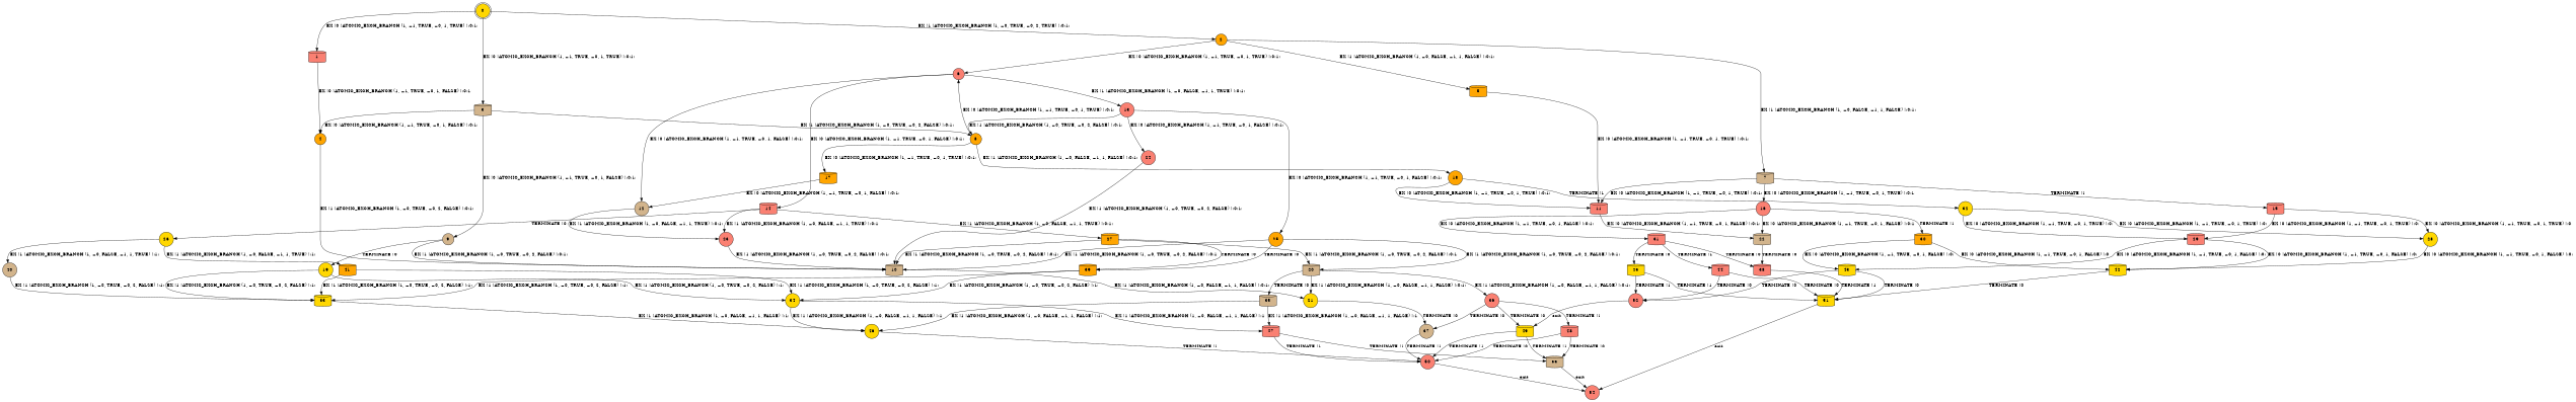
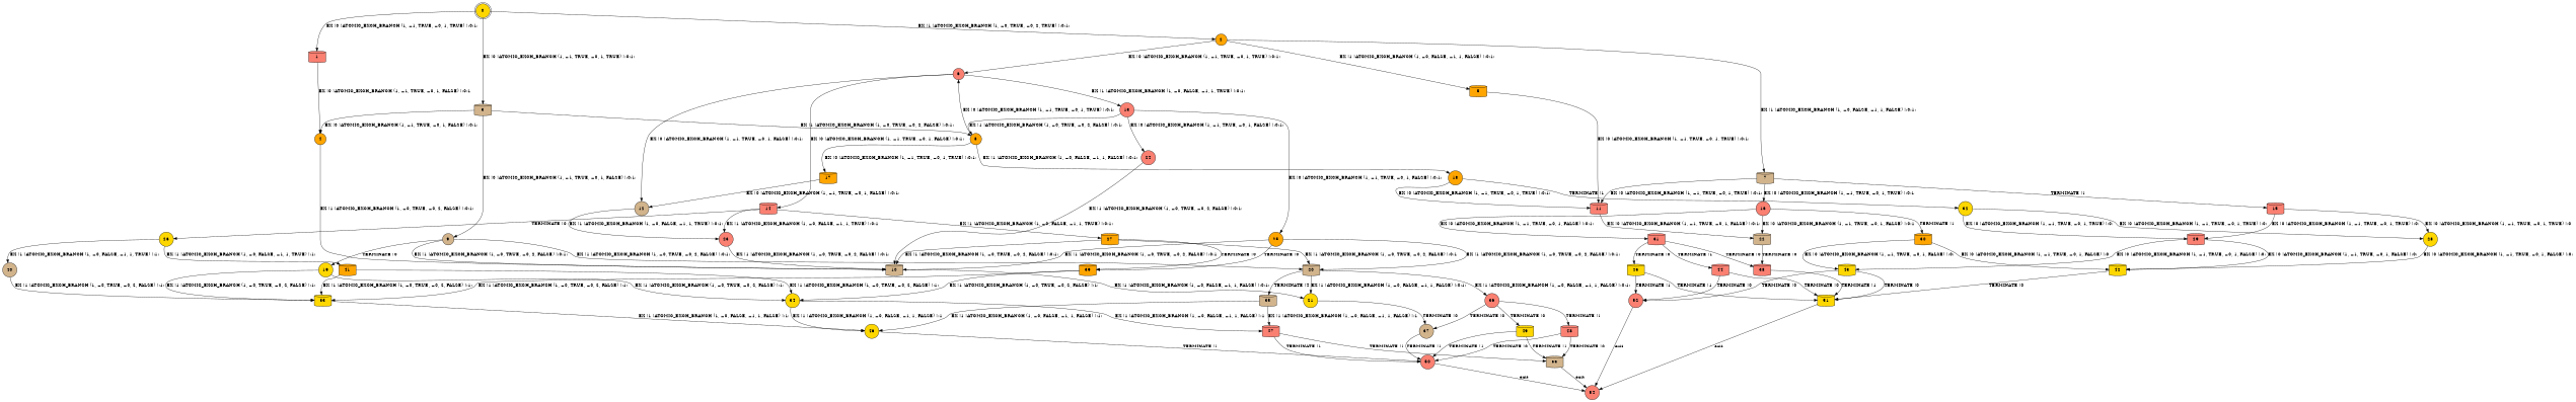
  digraph {
    node [fillcolor=salmon shape=cylinder style=filled]
    0 [fillcolor=gold peripheries=2 shape=circle]
    1
    2 [fillcolor=orange shape=circle]
    3 [fillcolor=tan]
    4 [fillcolor=orange shape=circle]
    5 [fillcolor=orange]
    6 [shape=circle]
    7 [fillcolor=tan]
    8 [fillcolor=orange shape=circle]
    9 [fillcolor=tan shape=circle]
    10 [fillcolor=tan]
    11
    12 [fillcolor=tan shape=circle]
    13 [shape=circle]
    14
    15
    16 [shape=circle]
    17 [fillcolor=orange]
    18 [fillcolor=orange shape=circle]
    19 [fillcolor=gold shape=circle]
    20 [fillcolor=tan]
    21 [fillcolor=gold shape=circle]
    22 [fillcolor=tan]
    23 [shape=circle]
    24 [shape=circle]
    25 [fillcolor=orange shape=circle]
    26 [fillcolor=gold shape=circle]
    27 [fillcolor=orange]
    28 [fillcolor=gold shape=circle]
    29
    30 [fillcolor=orange]
    31
    32 [fillcolor=gold shape=circle]
    33 [fillcolor=gold]
    34 [fillcolor=gold shape=circle]
    35 [fillcolor=tan]
    36 [shape=circle]
    37 [fillcolor=tan shape=circle]
    38
    39 [fillcolor=orange]
    40 [fillcolor=tan shape=circle]
    41 [fillcolor=orange]
    42 [fillcolor=gold]
    43 [fillcolor=gold]
    44
    45 [fillcolor=gold]
    46 [fillcolor=gold shape=circle]
    47
    48
    49 [fillcolor=gold]
    50 [shape=circle]
    51 [fillcolor=gold]
    52 [shape=circle]
    53 [fillcolor=tan]
    54 [shape=circle]
    0 -> 1 [label="EX !0 !ATOMIC_EXCH_BRANCH (1, +1, TRUE, +0, 1, TRUE) !:0:1:"]
    0 -> 2 [label="EX !1 !ATOMIC_EXCH_BRANCH (1, +0, TRUE, +0, 2, TRUE) !:0:1:"]
    0 -> 3 [label="EX !0 !ATOMIC_EXCH_BRANCH (1, +1, TRUE, +0, 1, TRUE) !:0:1:"]
    1 -> 4 [label="EX !0 !ATOMIC_EXCH_BRANCH (1, +1, TRUE, +0, 1, FALSE) !:0:1:"]
    2 -> 5 [label="EX !1 !ATOMIC_EXCH_BRANCH (1, +0, FALSE, +1, 1, FALSE) !:0:1:"]
    2 -> 6 [label="EX !0 !ATOMIC_EXCH_BRANCH (1, +1, TRUE, +0, 1, TRUE) !:0:1:"]
    2 -> 7 [label="EX !1 !ATOMIC_EXCH_BRANCH (1, +0, FALSE, +1, 1, FALSE) !:0:1:"]
    3 -> 4 [label="EX !0 !ATOMIC_EXCH_BRANCH (1, +1, TRUE, +0, 1, FALSE) !:0:1:"]
    3 -> 8 [label="EX !1 !ATOMIC_EXCH_BRANCH (1, +0, TRUE, +0, 2, FALSE) !:0:1:"]
    3 -> 9 [label="EX !0 !ATOMIC_EXCH_BRANCH (1, +1, TRUE, +0, 1, FALSE) !:0:1:"]
    4 -> 10 [label="EX !1 !ATOMIC_EXCH_BRANCH (1, +0, TRUE, +0, 2, FALSE) !:0:1:"]
    5 -> 11 [label="EX !0 !ATOMIC_EXCH_BRANCH (1, +1, TRUE, +0, 1, TRUE) !:0:1:"]
    6 -> 12 [label="EX !0 !ATOMIC_EXCH_BRANCH (1, +1, TRUE, +0, 1, FALSE) !:0:1:"]
    6 -> 13 [label="EX !1 !ATOMIC_EXCH_BRANCH (1, +0, FALSE, +1, 1, TRUE) !:0:1:"]
    6 -> 14 [label="EX !0 !ATOMIC_EXCH_BRANCH (1, +1, TRUE, +0, 1, FALSE) !:0:1:"]
    7 -> 11 [label="EX !0 !ATOMIC_EXCH_BRANCH (1, +1, TRUE, +0, 1, TRUE) !:0:1:"]
    7 -> 15 [label="TERMINATE !1"]
    7 -> 16 [label="EX !0 !ATOMIC_EXCH_BRANCH (1, +1, TRUE, +0, 1, TRUE) !:0:1:"]
    8 -> 6 [label="EX !0 !ATOMIC_EXCH_BRANCH (1, +1, TRUE, +0, 1, TRUE) !:0:1:"]
    8 -> 17 [label="EX !0 !ATOMIC_EXCH_BRANCH (1, +1, TRUE, +0, 1, TRUE) !:0:1:"]
    8 -> 18 [label="EX !1 !ATOMIC_EXCH_BRANCH (1, +0, FALSE, +1, 1, FALSE) !:0:1:"]
    9 -> 10 [label="EX !1 !ATOMIC_EXCH_BRANCH (1, +0, TRUE, +0, 2, FALSE) !:0:1:"]
    9 -> 19 [label="TERMINATE !0"]
+   9 -> 20 [label="EX !1 !ATOMIC_EXCH_BRANCH (1, +0, TRUE, +0, 2, FALSE) !:0:1:"]
    10 -> 21 [label="EX !1 !ATOMIC_EXCH_BRANCH (1, +0, FALSE, +1, 1, FALSE) !:0:1:"]
    11 -> 22 [label="EX !0 !ATOMIC_EXCH_BRANCH (1, +1, TRUE, +0, 1, FALSE) !:0:1:"]
    12 -> 23 [label="EX !1 !ATOMIC_EXCH_BRANCH (1, +0, FALSE, +1, 1, TRUE) !:0:1:"]
    13 -> 8 [label="EX !1 !ATOMIC_EXCH_BRANCH (1, +0, TRUE, +0, 2, FALSE) !:0:1:"]
    13 -> 24 [label="EX !0 !ATOMIC_EXCH_BRANCH (1, +1, TRUE, +0, 1, FALSE) !:0:1:"]
    13 -> 25 [label="EX !0 !ATOMIC_EXCH_BRANCH (1, +1, TRUE, +0, 1, FALSE) !:0:1:"]
    14 -> 23 [label="EX !1 !ATOMIC_EXCH_BRANCH (1, +0, FALSE, +1, 1, TRUE) !:0:1:"]
    14 -> 26 [label="TERMINATE !0"]
    14 -> 27 [label="EX !1 !ATOMIC_EXCH_BRANCH (1, +0, FALSE, +1, 1, TRUE) !:0:1:"]
    15 -> 28 [label="EX !0 !ATOMIC_EXCH_BRANCH (1, +1, TRUE, +0, 1, TRUE) !:0:"]
    15 -> 29 [label="EX !0 !ATOMIC_EXCH_BRANCH (1, +1, TRUE, +0, 1, TRUE) !:0:"]
    16 -> 22 [label="EX !0 !ATOMIC_EXCH_BRANCH (1, +1, TRUE, +0, 1, FALSE) !:0:1:"]
    16 -> 30 [label="TERMINATE !1"]
    16 -> 31 [label="EX !0 !ATOMIC_EXCH_BRANCH (1, +1, TRUE, +0, 1, FALSE) !:0:1:"]
    17 -> 12 [label="EX !0 !ATOMIC_EXCH_BRANCH (1, +1, TRUE, +0, 1, FALSE) !:0:1:"]
    18 -> 11 [label="EX !0 !ATOMIC_EXCH_BRANCH (1, +1, TRUE, +0, 1, TRUE) !:0:1:"]
    18 -> 32 [label="TERMINATE !1"]
    19 -> 33 [label="EX !1 !ATOMIC_EXCH_BRANCH (1, +0, TRUE, +0, 2, FALSE) !:1:"]
    19 -> 34 [label="EX !1 !ATOMIC_EXCH_BRANCH (1, +0, TRUE, +0, 2, FALSE) !:1:"]
    20 -> 21 [label="EX !1 !ATOMIC_EXCH_BRANCH (1, +0, FALSE, +1, 1, FALSE) !:0:1:"]
-   20 -> 35 [label="TERMINATE !0"]
+   20 -> 35 [label="TERMINATE !4"]
    20 -> 36 [label="EX !1 !ATOMIC_EXCH_BRANCH (1, +0, FALSE, +1, 1, FALSE) !:0:1:"]
    21 -> 37 [label="TERMINATE !0"]
    22 -> 38 [label="TERMINATE !0"]
    23 -> 10 [label="EX !1 !ATOMIC_EXCH_BRANCH (1, +0, TRUE, +0, 2, FALSE) !:0:1:"]
    24 -> 10 [label="EX !1 !ATOMIC_EXCH_BRANCH (1, +0, TRUE, +0, 2, FALSE) !:0:1:"]
    25 -> 10 [label="EX !1 !ATOMIC_EXCH_BRANCH (1, +0, TRUE, +0, 2, FALSE) !:0:1:"]
    25 -> 20 [label="EX !1 !ATOMIC_EXCH_BRANCH (1, +0, TRUE, +0, 2, FALSE) !:0:1:"]
    25 -> 39 [label="TERMINATE !0"]
    26 -> 40 [label="EX !1 !ATOMIC_EXCH_BRANCH (1, +0, FALSE, +1, 1, TRUE) !:1:"]
    26 -> 41 [label="EX !1 !ATOMIC_EXCH_BRANCH (1, +0, FALSE, +1, 1, TRUE) !:1:"]
    27 -> 10 [label="EX !1 !ATOMIC_EXCH_BRANCH (1, +0, TRUE, +0, 2, FALSE) !:0:1:"]
    27 -> 20 [label="EX !1 !ATOMIC_EXCH_BRANCH (1, +0, TRUE, +0, 2, FALSE) !:0:1:"]
    27 -> 39 [label="TERMINATE !0"]
    28 -> 42 [label="EX !0 !ATOMIC_EXCH_BRANCH (1, +1, TRUE, +0, 1, FALSE) !:0:"]
    29 -> 42 [label="EX !0 !ATOMIC_EXCH_BRANCH (1, +1, TRUE, +0, 1, FALSE) !:0:"]
    29 -> 43 [label="EX !0 !ATOMIC_EXCH_BRANCH (1, +1, TRUE, +0, 1, FALSE) !:0:"]
    30 -> 42 [label="EX !0 !ATOMIC_EXCH_BRANCH (1, +1, TRUE, +0, 1, FALSE) !:0:"]
    30 -> 43 [label="EX !0 !ATOMIC_EXCH_BRANCH (1, +1, TRUE, +0, 1, FALSE) !:0:"]
    31 -> 38 [label="TERMINATE !0"]
    31 -> 44 [label="TERMINATE !1"]
    31 -> 45 [label="TERMINATE !0"]
    32 -> 28 [label="EX !0 !ATOMIC_EXCH_BRANCH (1, +1, TRUE, +0, 1, TRUE) !:0:"]
    32 -> 29 [label="EX !0 !ATOMIC_EXCH_BRANCH (1, +1, TRUE, +0, 1, TRUE) !:0:"]
    33 -> 46 [label="EX !1 !ATOMIC_EXCH_BRANCH (1, +0, FALSE, +1, 1, FALSE) !:1:"]
    34 -> 46 [label="EX !1 !ATOMIC_EXCH_BRANCH (1, +0, FALSE, +1, 1, FALSE) !:1:"]
    34 -> 47 [label="EX !1 !ATOMIC_EXCH_BRANCH (1, +0, FALSE, +1, 1, FALSE) !:1:"]
    35 -> 46 [label="EX !1 !ATOMIC_EXCH_BRANCH (1, +0, FALSE, +1, 1, FALSE) !:1:"]
    35 -> 47 [label="EX !1 !ATOMIC_EXCH_BRANCH (1, +0, FALSE, +1, 1, FALSE) !:1:"]
    36 -> 37 [label="TERMINATE !0"]
    36 -> 48 [label="TERMINATE !1"]
    36 -> 49 [label="TERMINATE !0"]
    37 -> 50 [label="TERMINATE !1"]
    38 -> 51 [label="TERMINATE !1"]
    39 -> 33 [label="EX !1 !ATOMIC_EXCH_BRANCH (1, +0, TRUE, +0, 2, FALSE) !:1:"]
    39 -> 34 [label="EX !1 !ATOMIC_EXCH_BRANCH (1, +0, TRUE, +0, 2, FALSE) !:1:"]
    40 -> 33 [label="EX !1 !ATOMIC_EXCH_BRANCH (1, +0, TRUE, +0, 2, FALSE) !:1:"]
    41 -> 33 [label="EX !1 !ATOMIC_EXCH_BRANCH (1, +0, TRUE, +0, 2, FALSE) !:1:"]
    41 -> 34 [label="EX !1 !ATOMIC_EXCH_BRANCH (1, +0, TRUE, +0, 2, FALSE) !:1:"]
    42 -> 51 [label="TERMINATE !0"]
    43 -> 51 [label="TERMINATE !0"]
    43 -> 52 [label="TERMINATE !0"]
    44 -> 51 [label="TERMINATE !0"]
    44 -> 52 [label="TERMINATE !0"]
    45 -> 51 [label="TERMINATE !1"]
    45 -> 52 [label="TERMINATE !1"]
    46 -> 50 [label="TERMINATE !1"]
    47 -> 50 [label="TERMINATE !1"]
    47 -> 53 [label="TERMINATE !1"]
    48 -> 50 [label="TERMINATE !0"]
    48 -> 53 [label="TERMINATE !0"]
    49 -> 50 [label="TERMINATE !1"]
    49 -> 53 [label="TERMINATE !1"]
    50 -> 54 [label=exit]
    51 -> 54 [label=exit]
-   52 -> 49 [label=exit]
+   52 -> 54 [label=exit]
    53 -> 54 [label=exit]
  }
